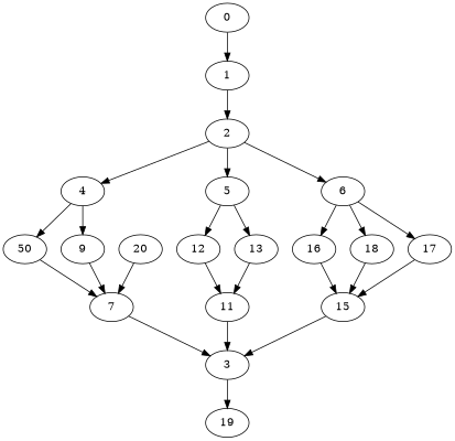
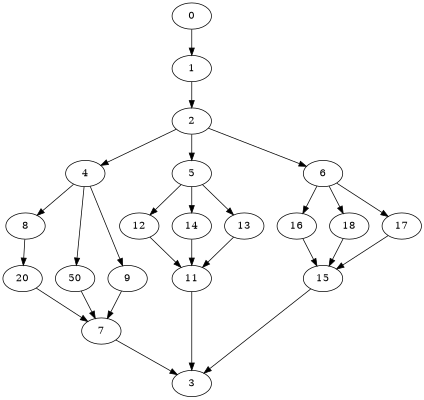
  digraph {
    "Duplicate states"=0
    GraphType=S_P
    "Max states in OPEN"=0
    Modes="120000ms; topo-ordered tasks, ; Pruning: task equivalence, fixed order ready list, ; F-value: ; Optimisation: best schedule length (SL) optimisation on equal, "
    NumberOfTasks=21
    "Pruned using list schedule length"=1446372
    "States removed from OPEN"=0
    TargetSystem="Homogeneous-4"
    "Time to schedule (ms)"=2021
    "Total idle time"=785
    "Total schedule length"=699
    "Total sequential time"=1661
    "Total states created"=3560924
    node [Processor=2 Weight=73]
    edge [Weight=9]
    0 ["Finish time"=48 Processor=0 "Start time"=0 Weight=48]
    1 ["Finish time"=133 Processor=0 "Start time"=48 Weight=85]
    2 ["Finish time"=230 Processor=0 "Start time"=133 Weight=97]
    4 ["Finish time"=361 Processor=1 "Start time"=240 Weight=121]
    5 ["Finish time"=303 Processor=0 "Start time"=230]
    6 ["Finish time"=323 "Start time"=238 Weight=85]
+   8 ["Finish time"=434 Processor=1 "Start time"=361]
    n8 ["Finish time"=473 Processor=0 "Start time"=400 label=50]
    9 ["Finish time"=566 "Start time"=518 Weight=48]
    12 ["Finish time"=428 Processor=3 "Start time"=307 Weight=121]
+   14 ["Finish time"=400 Processor=0 "Start time"=303 Weight=97]
    13 ["Finish time"=457 "Start time"=384]
    16 ["Finish time"=525 Processor=3 "Start time"=428 Weight=97]
    18 ["Finish time"=518 "Start time"=457 Weight=61]
    17 ["Finish time"=384 "Start time"=323 Weight=61]
    20 ["Finish time"=555 Processor=1 "Start time"=434 Weight=121]
    7 ["Finish time"=602 "Start time"=566 Weight=36]
    11 ["Finish time"=594 Processor=0 "Start time"=473 Weight=121]
    15 ["Finish time"=598 Processor=3 "Start time"=525]
    3 ["Finish time"=626 "Start time"=602 Weight=24]
-   19 ["Finish time"=699 "Start time"=626]
    0 -> 1
    1 -> 2 [Weight=7]
    2 -> 4 [Weight=10]
    2 -> 5 [Weight=7]
    2 -> 6 [Weight=8]
+   4 -> 8 [Weight=5]
    4 -> n8
    4 -> 9 [Weight=6]
    5 -> 12 [Weight=4]
+   5 -> 14 [Weight=5]
    5 -> 13
    6 -> 16 [Weight=3]
    6 -> 18 [Weight=6]
    6 -> 17 [Weight=3]
+   8 -> 20 [Weight=4]
    n8 -> 7 [Weight=2]
    9 -> 7 [Weight=4]
    12 -> 11
+   14 -> 11 [Weight=6]
    13 -> 11
    16 -> 15 [Weight=2]
    18 -> 15 [Weight=7]
    17 -> 15 [Weight=4]
    20 -> 7 [Weight=3]
    7 -> 3 [Weight=8]
    11 -> 3 [Weight=8]
    15 -> 3 [Weight=4]
-   3 -> 19 [Weight=5]
  }
